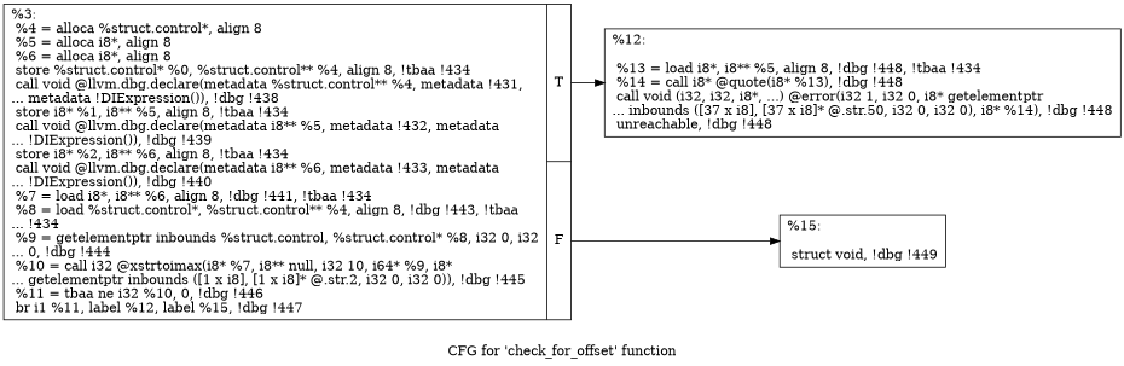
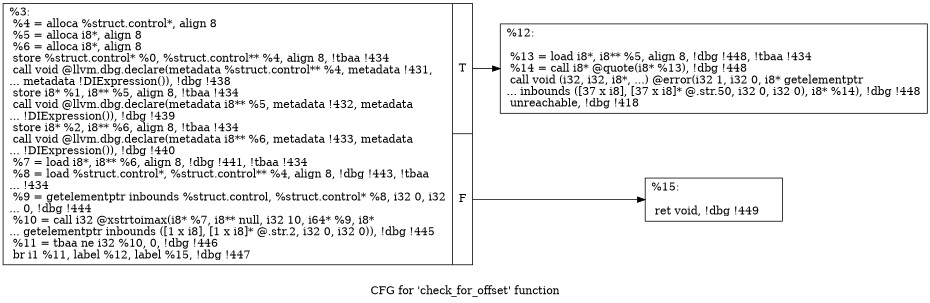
  digraph {
    label="CFG for 'check_for_offset' function"
    rankdir=LR
    node [shape=record]
    n1 [label="{%3:\l  %4 = alloca %struct.control*, align 8\l  %5 = alloca i8*, align 8\l  %6 = alloca i8*, align 8\l  store %struct.control* %0, %struct.control** %4, align 8, !tbaa !434\l  call void @llvm.dbg.declare(metadata %struct.control** %4, metadata !431,\l... metadata !DIExpression()), !dbg !438\l  store i8* %1, i8** %5, align 8, !tbaa !434\l  call void @llvm.dbg.declare(metadata i8** %5, metadata !432, metadata\l... !DIExpression()), !dbg !439\l  store i8* %2, i8** %6, align 8, !tbaa !434\l  call void @llvm.dbg.declare(metadata i8** %6, metadata !433, metadata\l... !DIExpression()), !dbg !440\l  %7 = load i8*, i8** %6, align 8, !dbg !441, !tbaa !434\l  %8 = load %struct.control*, %struct.control** %4, align 8, !dbg !443, !tbaa\l... !434\l  %9 = getelementptr inbounds %struct.control, %struct.control* %8, i32 0, i32\l... 0, !dbg !444\l  %10 = call i32 @xstrtoimax(i8* %7, i8** null, i32 10, i64* %9, i8*\l... getelementptr inbounds ([1 x i8], [1 x i8]* @.str.2, i32 0, i32 0)), !dbg !445\l  %11 = tbaa ne i32 %10, 0, !dbg !446\l  br i1 %11, label %12, label %15, !dbg !447\l|{<s0>T|<s1>F}}"]
-   n2 [label="{%12:\l\l  %13 = load i8*, i8** %5, align 8, !dbg !448, !tbaa !434\l  %14 = call i8* @quote(i8* %13), !dbg !448\l  call void (i32, i32, i8*, ...) @error(i32 1, i32 0, i8* getelementptr\l... inbounds ([37 x i8], [37 x i8]* @.str.50, i32 0, i32 0), i8* %14), !dbg !448\l  unreachable, !dbg !448\l}"]
-   n3 [label="{%15:\l\l  struct void, !dbg !449\l}"]
+   n2 [label="{%12:\l\l  %13 = load i8*, i8** %5, align 8, !dbg !448, !tbaa !434\l  %14 = call i8* @quote(i8* %13), !dbg !448\l  call void (i32, i32, i8*, ...) @error(i32 1, i32 0, i8* getelementptr\l... inbounds ([37 x i8], [37 x i8]* @.str.50, i32 0, i32 0), i8* %14), !dbg !448\l  unreachable, !dbg !418\l}"]
+   n3 [label="{%15:\l\l  ret void, !dbg !449\l}"]
    n1 -> n2 [tailport=s0]
    n1 -> n3 [tailport=s1]
  }
